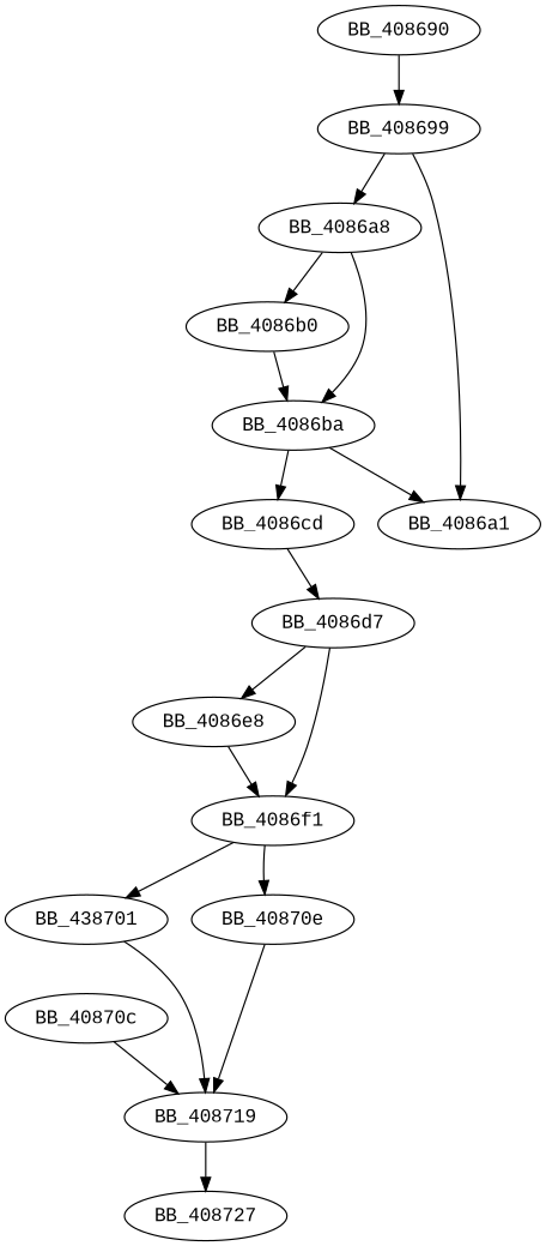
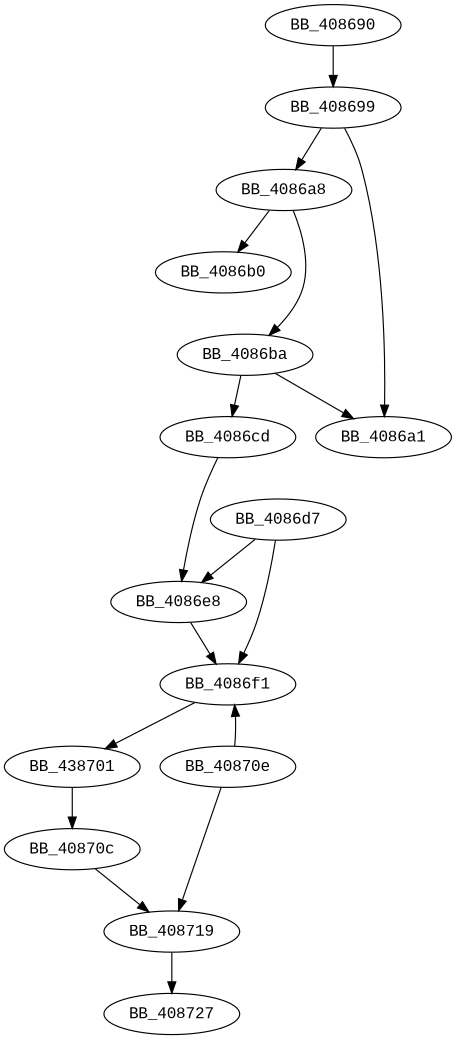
  digraph {
    fontname="Liberation Mono"
    node [fontname="Liberation Mono"]
    edge [fontname="Liberation Mono"]
    BB_408690
    BB_408699
    BB_4086a8
    BB_4086a1
    BB_4086b0
    BB_4086ba
    BB_4086cd
    BB_4086d7
    BB_4086e8
    BB_4086f1
    n11 [label=BB_438701]
    BB_40870e
    BB_40870c
    BB_408719
    BB_408727
    BB_408690 -> BB_408699
    BB_408699 -> BB_4086a8
    BB_408699 -> BB_4086a1
    BB_4086a8 -> BB_4086b0
    BB_4086a8 -> BB_4086ba
-   BB_4086b0 -> BB_4086ba
    BB_4086ba -> BB_4086a1
    BB_4086ba -> BB_4086cd
-   BB_4086cd -> BB_4086d7
+   BB_4086cd -> BB_4086e8
    BB_4086d7 -> BB_4086e8
    BB_4086d7 -> BB_4086f1
    BB_4086e8 -> BB_4086f1
    BB_4086f1 -> n11
-   BB_4086f1 -> BB_40870e
-   n11 -> BB_408719
+   BB_40870e -> BB_4086f1
+   n11 -> BB_40870c
    BB_40870e -> BB_408719
    BB_40870c -> BB_408719
    BB_408719 -> BB_408727
  }
